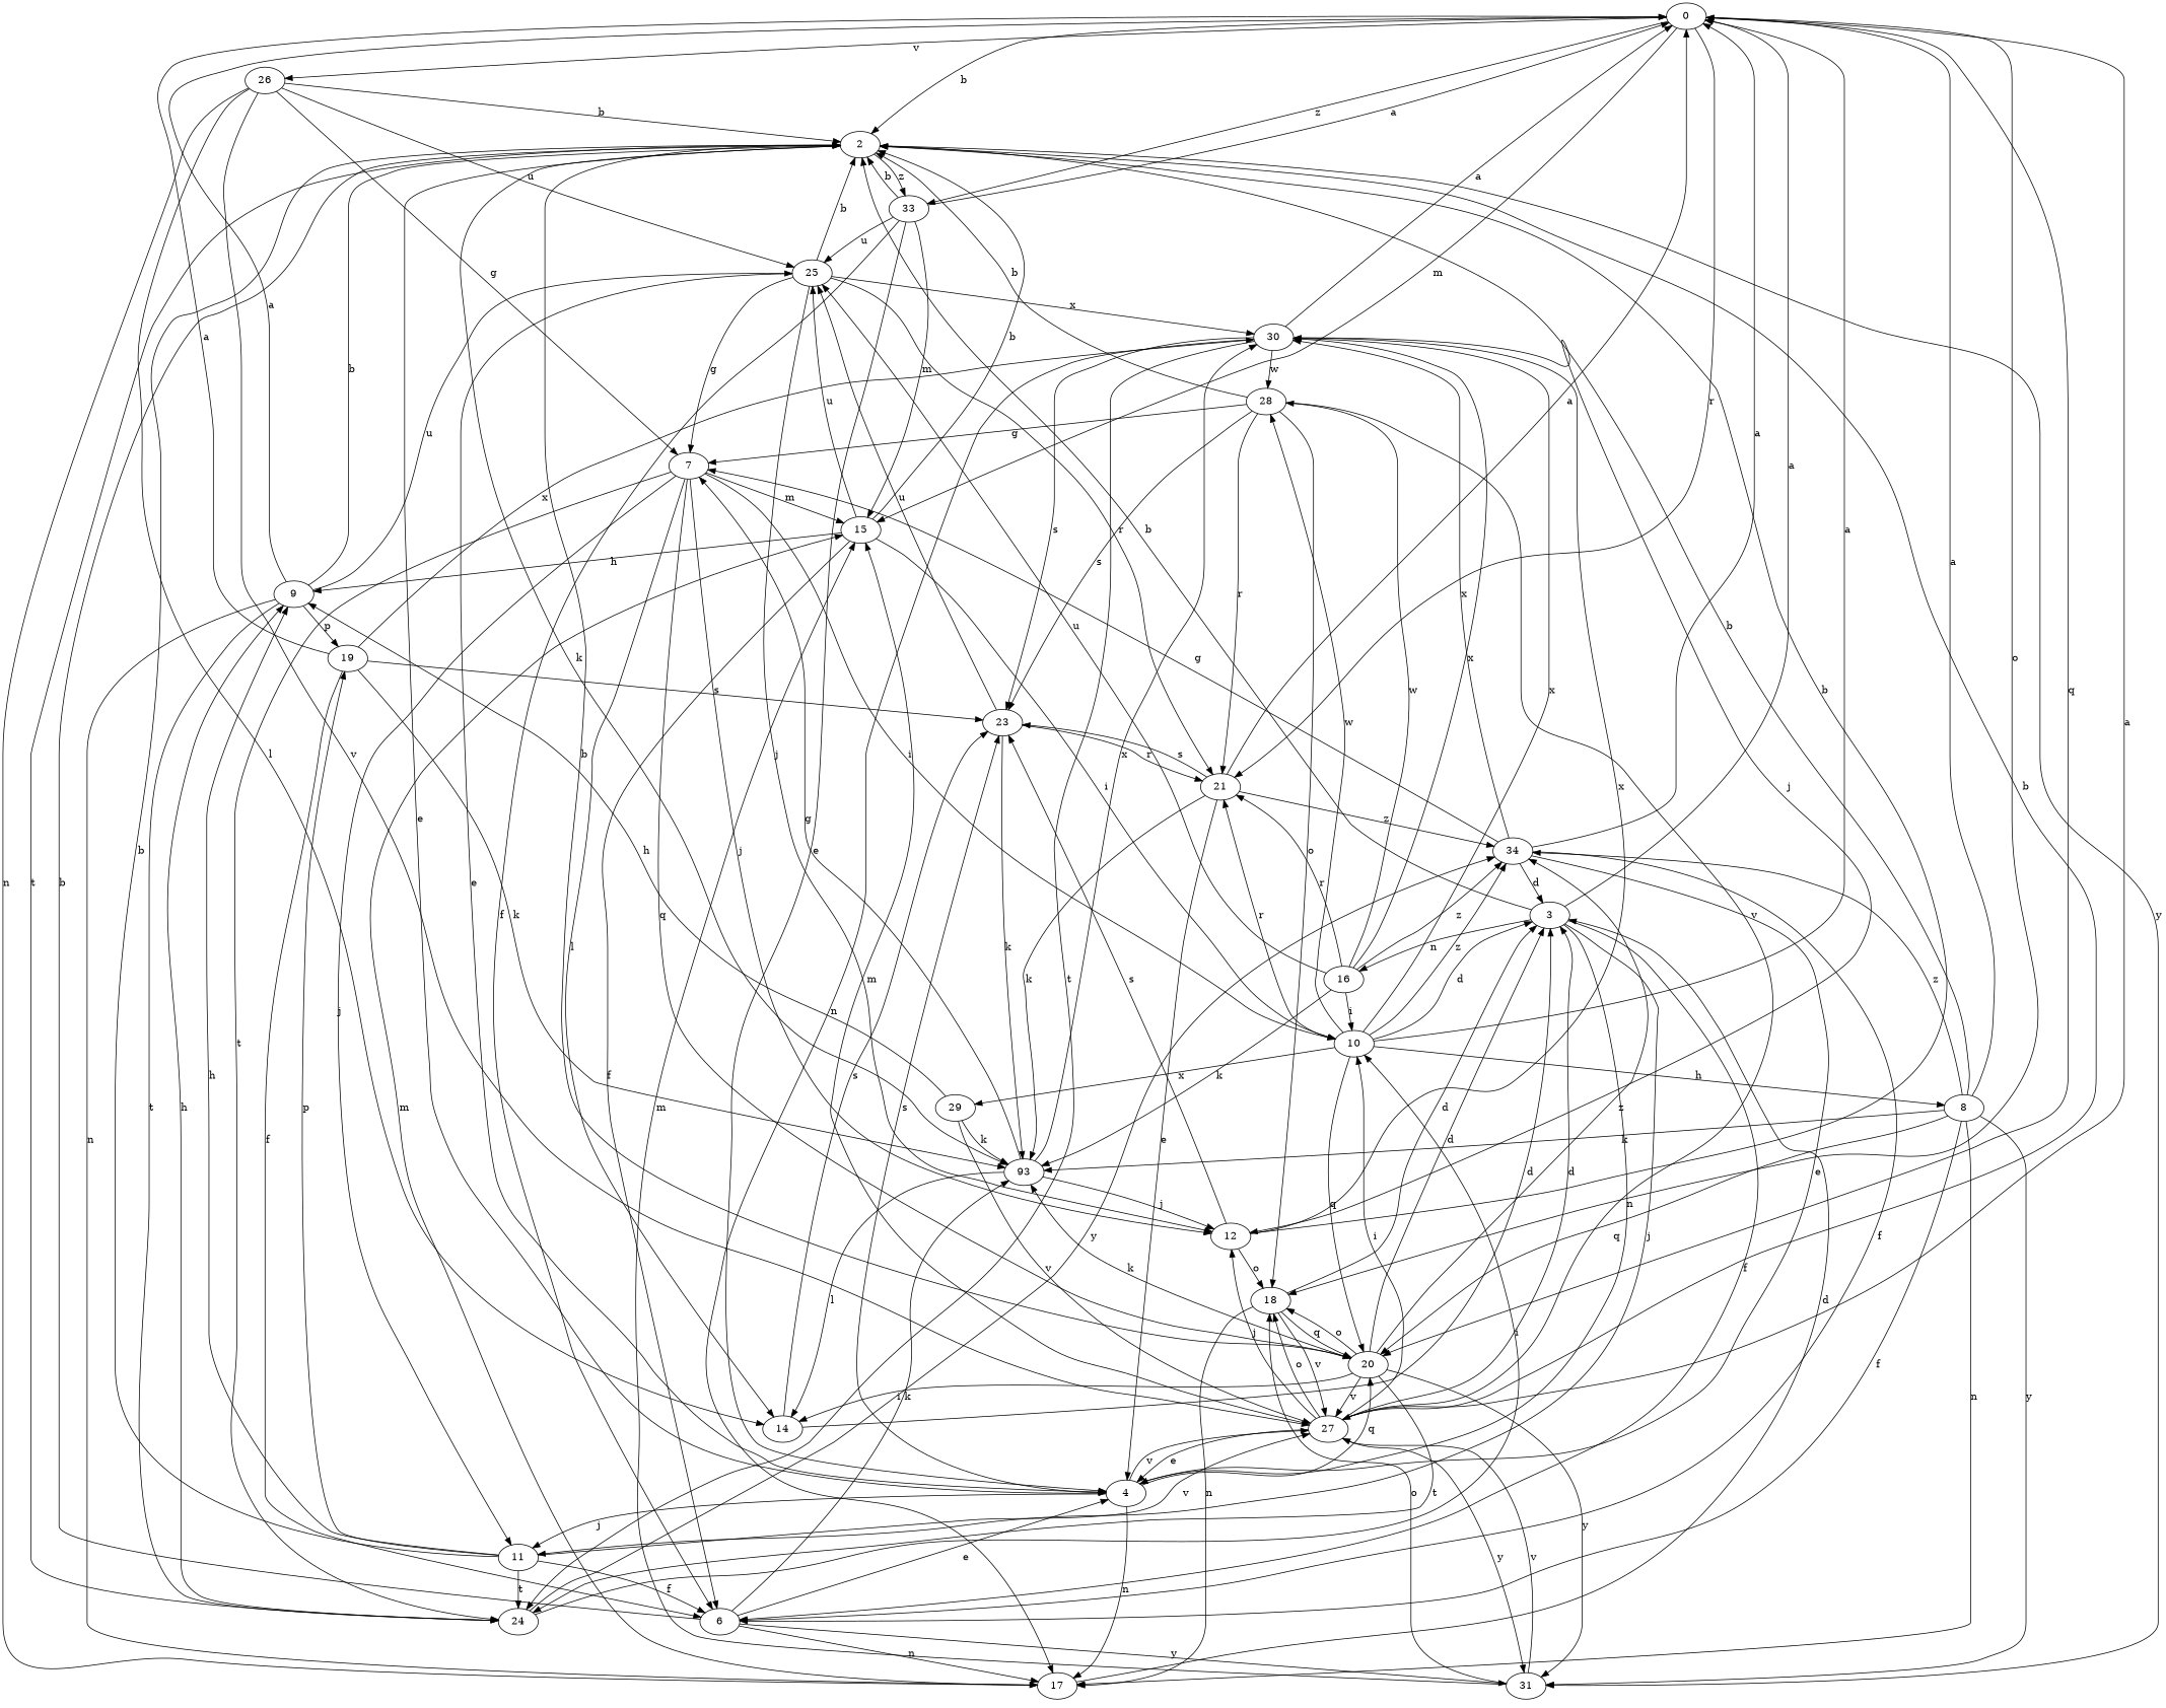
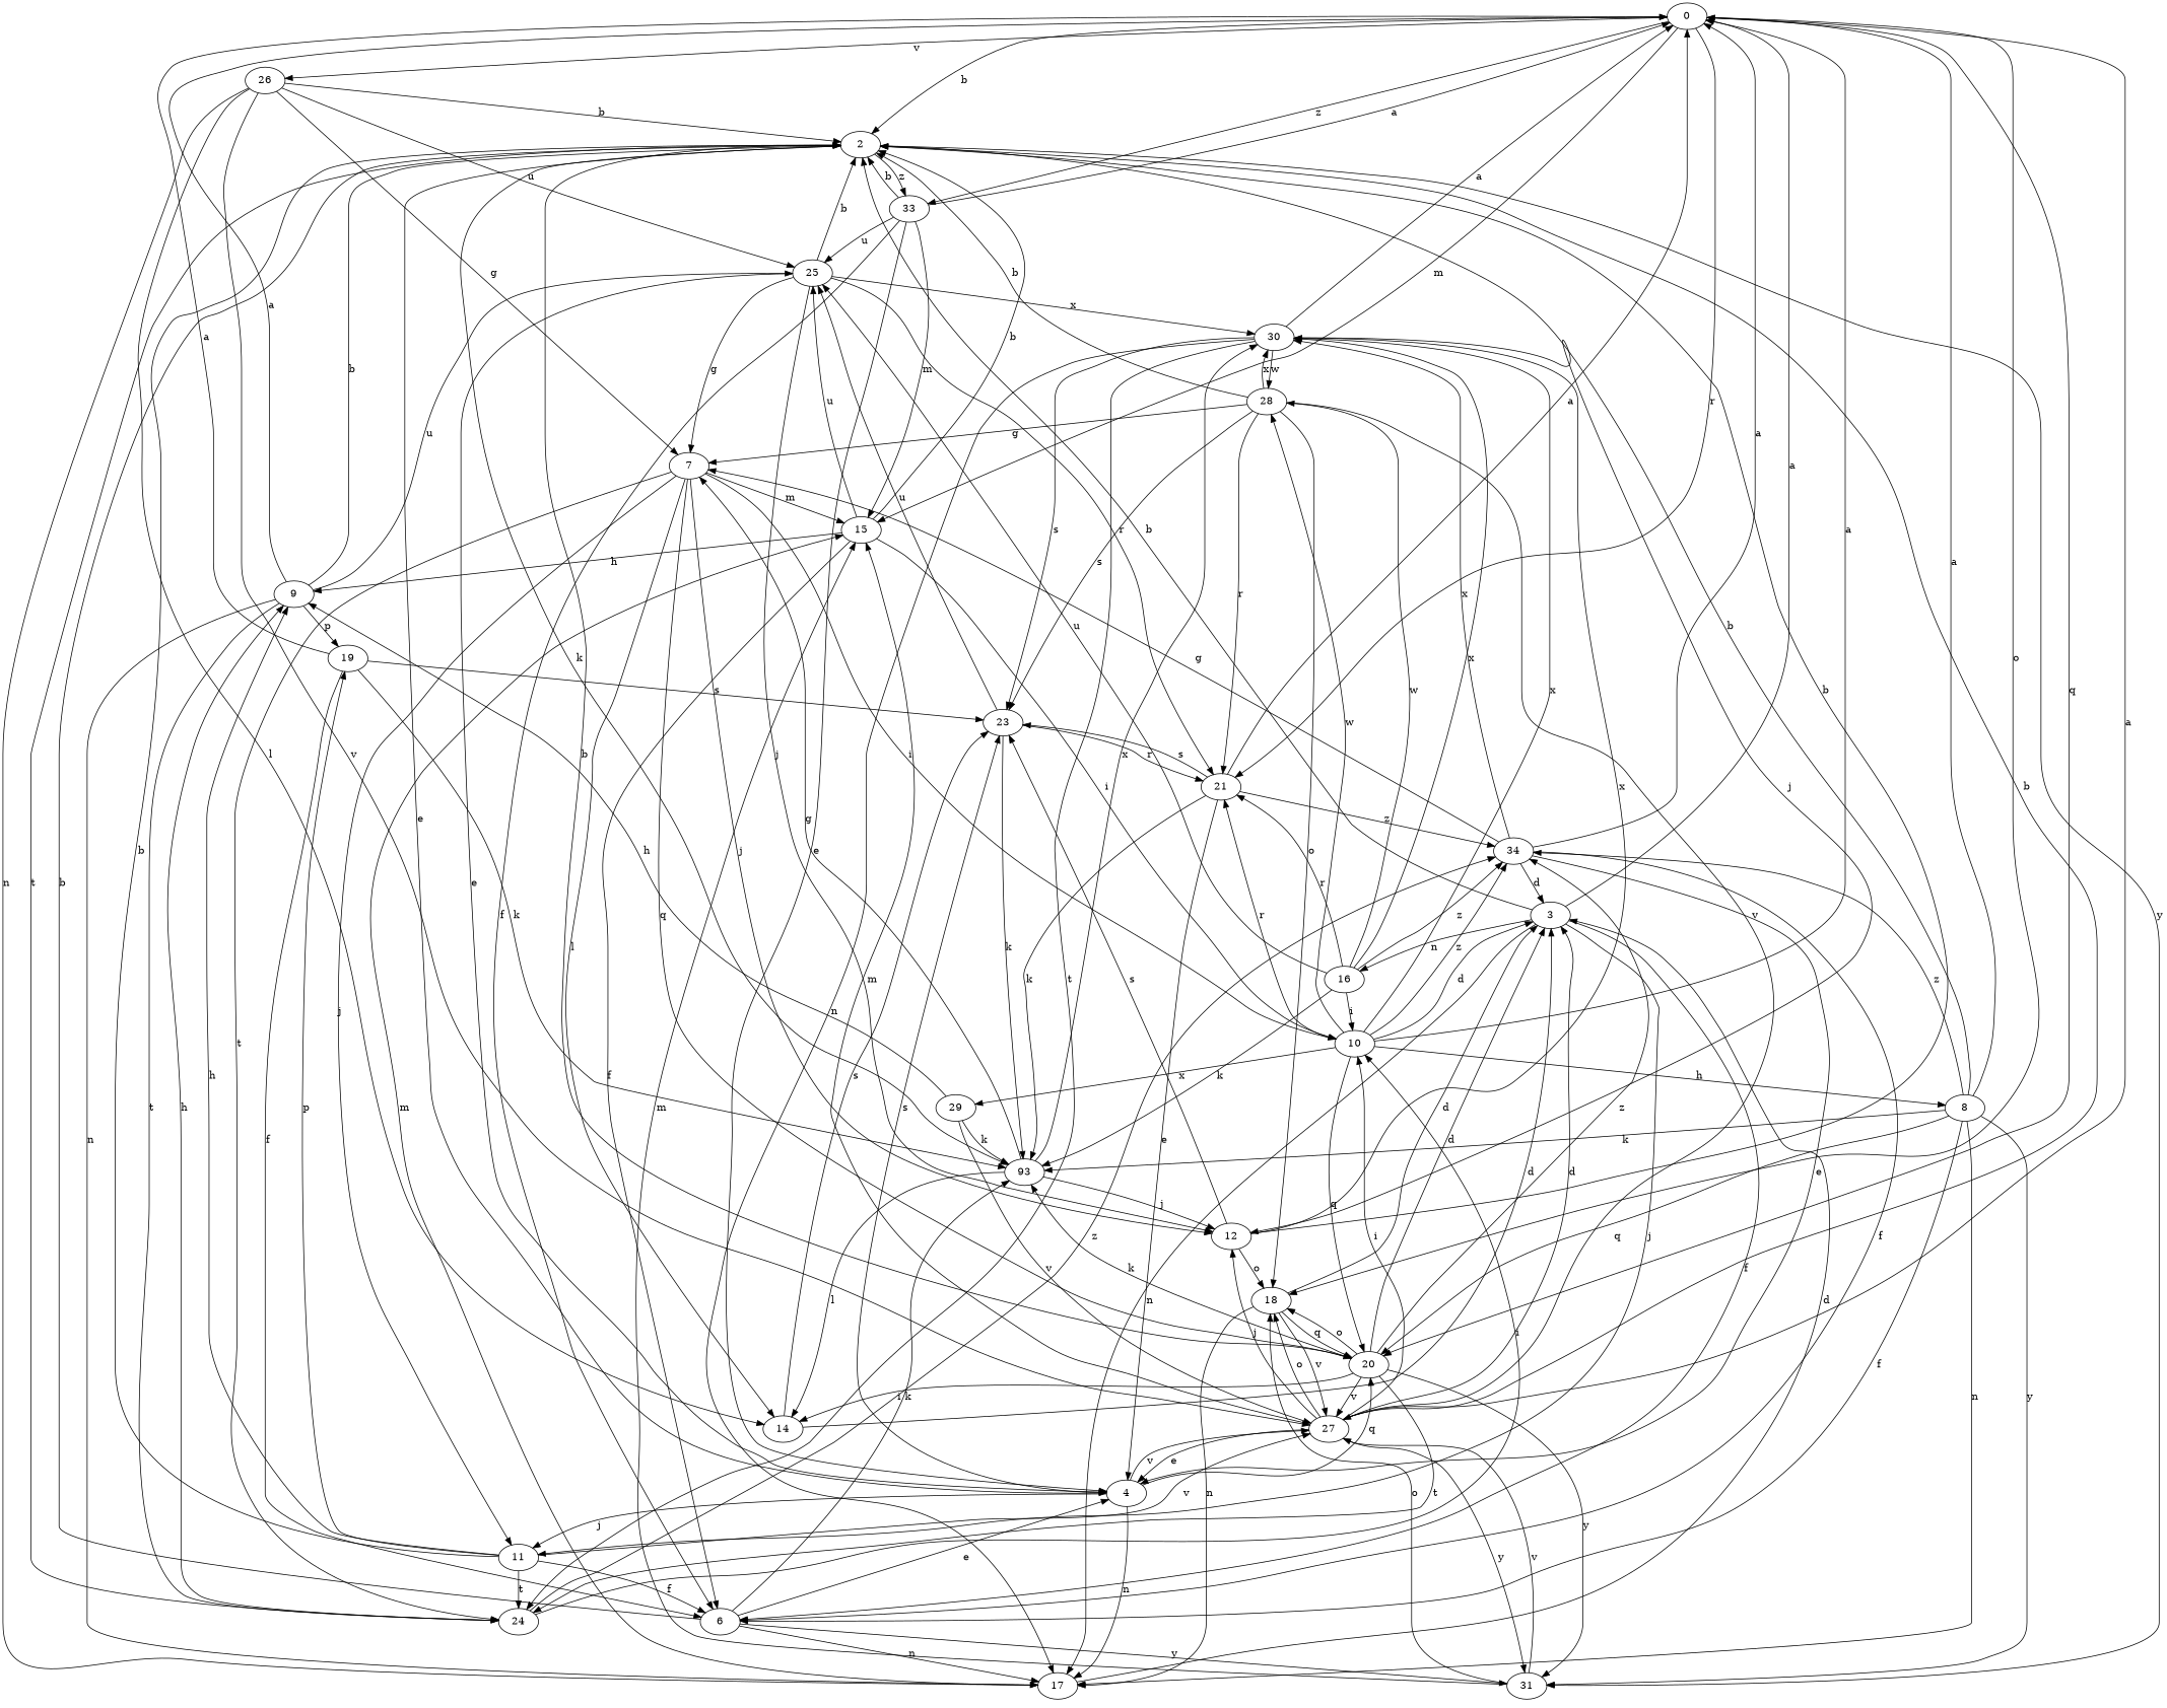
  strict digraph {
    0
    2
    15
    18
    20
    21
    26
    33
    4
    n10 [label=93]
    24
    31
    6
    10
    9
    25
    3
    17
    27
    14
    34
    23
    7
    11
    12
    30
    16
    19
    28
    8
    29
    0 -> 2 [label=b]
    0 -> 15 [label=m]
    0 -> 18 [label=o]
    0 -> 20 [label=q]
    0 -> 21 [label=r]
    0 -> 26 [label=v]
    0 -> 33 [label=z]
    2 -> 33 [label=z]
    2 -> 4 [label=e]
    2 -> n10 [label=k]
    2 -> 24 [label=t]
    2 -> 31 [label=y]
    15 -> 2 [label=b]
    15 -> 6 [label=f]
    15 -> 10 [label=i]
    15 -> 9 [label=h]
    15 -> 25 [label=u]
    18 -> 20 [label=q]
    18 -> 3 [label=d]
    18 -> 17 [label=n]
    18 -> 27 [label=v]
    20 -> 2 [label=b]
    20 -> 18 [label=o]
    20 -> n10 [label=k]
    20 -> 24 [label=t]
    20 -> 31 [label=y]
    20 -> 3 [label=d]
    20 -> 27 [label=v]
    20 -> 14 [label=i]
    20 -> 34 [label=z]
    21 -> 0 [label=a]
    21 -> 4 [label=e]
    21 -> n10 [label=k]
    21 -> 34 [label=z]
    21 -> 23 [label=s]
    26 -> 2 [label=b]
    26 -> 25 [label=u]
    26 -> 17 [label=n]
    26 -> 27 [label=v]
    26 -> 14 [label=l]
    26 -> 7 [label=g]
    33 -> 0 [label=a]
    33 -> 2 [label=b]
    33 -> 15 [label=m]
    33 -> 4 [label=e]
    33 -> 6 [label=f]
    33 -> 25 [label=u]
    4 -> 20 [label=q]
    4 -> 17 [label=n]
    4 -> 27 [label=v]
    4 -> 23 [label=s]
    4 -> 11 [label=j]
    n10 -> 14 [label=l]
    n10 -> 7 [label=g]
    n10 -> 12 [label=j]
    n10 -> 30 [label=x]
    24 -> 10 [label=i]
    24 -> 9 [label=h]
-   24 -> 34 [label=y]
+   24 -> 34 [label=z]
    31 -> 15 [label=m]
    31 -> 18 [label=o]
    31 -> 27 [label=v]
    6 -> 2 [label=b]
    6 -> 4 [label=e]
    6 -> n10 [label=k]
    6 -> 31 [label=y]
    6 -> 17 [label=n]
    10 -> 0 [label=a]
    10 -> 20 [label=q]
    10 -> 21 [label=r]
    10 -> 3 [label=d]
    10 -> 34 [label=z]
    10 -> 30 [label=x]
    10 -> 28 [label=w]
    10 -> 8 [label=h]
    10 -> 29 [label=x]
    9 -> 0 [label=a]
    9 -> 2 [label=b]
    9 -> 24 [label=t]
    9 -> 25 [label=u]
    9 -> 17 [label=n]
    9 -> 19 [label=p]
    25 -> 2 [label=b]
    25 -> 21 [label=r]
    25 -> 4 [label=e]
    25 -> 7 [label=g]
    25 -> 12 [label=j]
    25 -> 30 [label=x]
    3 -> 0 [label=a]
    3 -> 2 [label=b]
    3 -> 6 [label=f]
-   3 -> 4 [label=n]
+   3 -> 17 [label=n]
    3 -> 11 [label=j]
    3 -> 16 [label=n]
    17 -> 15 [label=m]
    17 -> 3 [label=d]
    27 -> 0 [label=a]
    27 -> 2 [label=b]
    27 -> 15 [label=m]
    27 -> 18 [label=o]
    27 -> 4 [label=e]
    27 -> 31 [label=y]
    27 -> 10 [label=i]
    27 -> 3 [label=d]
    27 -> 12 [label=j]
    14 -> 3 [label=d]
    14 -> 23 [label=s]
    34 -> 0 [label=a]
    34 -> 4 [label=e]
    34 -> 6 [label=f]
    34 -> 3 [label=d]
    34 -> 7 [label=g]
    34 -> 30 [label=x]
    23 -> 21 [label=r]
    23 -> n10 [label=k]
    23 -> 25 [label=u]
    7 -> 15 [label=m]
    7 -> 20 [label=q]
    7 -> 24 [label=t]
    7 -> 10 [label=i]
    7 -> 14 [label=l]
    7 -> 11 [label=j]
    7 -> 12 [label=j]
    11 -> 2 [label=b]
    11 -> 24 [label=t]
    11 -> 6 [label=f]
    11 -> 9 [label=h]
    11 -> 27 [label=v]
    11 -> 19 [label=p]
    12 -> 2 [label=b]
    12 -> 18 [label=o]
    12 -> 23 [label=s]
    12 -> 30 [label=x]
    30 -> 0 [label=a]
    30 -> 24 [label=t]
    30 -> 17 [label=n]
    30 -> 23 [label=s]
    30 -> 12 [label=j]
    30 -> 28 [label=w]
    16 -> 21 [label=r]
    16 -> n10 [label=k]
    16 -> 10 [label=i]
    16 -> 25 [label=u]
    16 -> 34 [label=z]
    16 -> 30 [label=x]
    16 -> 28 [label=w]
    19 -> 0 [label=a]
    19 -> n10 [label=k]
    19 -> 6 [label=f]
    19 -> 23 [label=s]
    28 -> 2 [label=b]
    28 -> 18 [label=o]
    28 -> 21 [label=r]
    28 -> 27 [label=v]
    28 -> 23 [label=s]
    28 -> 7 [label=g]
-   19 -> 30 [label=x]
+   28 -> 30 [label=x]
    8 -> 0 [label=a]
    8 -> 2 [label=b]
    8 -> 20 [label=q]
    8 -> n10 [label=k]
    8 -> 31 [label=y]
    8 -> 6 [label=f]
    8 -> 17 [label=n]
    8 -> 34 [label=z]
    29 -> n10 [label=k]
    29 -> 9 [label=h]
    29 -> 27 [label=v]
  }
